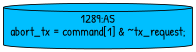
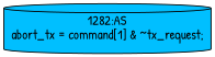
  strict digraph {
    fontname="Patrick Hand"
-   n1 [ast="<pyverilog.vparser.ast.Assign object at 0x7fd77332fc50>" def_var="['abort_tx']" fillcolor=deepskyblue label="1289:AS\nabort_tx = command[1] & ~tx_request;" statements="[]" style=filled typ=Assign use_var="['command', 'tx_request']" shape=cylinder fontname="Patrick Hand"]
+   n1 [ast="<pyverilog.vparser.ast.Assign object at 0x7fd77332fc50>" def_var="['abort_tx']" fillcolor=deepskyblue label="1282:AS\nabort_tx = command[1] & ~tx_request;" statements="[]" style=filled typ=Assign use_var="['command', 'tx_request']" shape=cylinder fontname="Patrick Hand"]
  }
